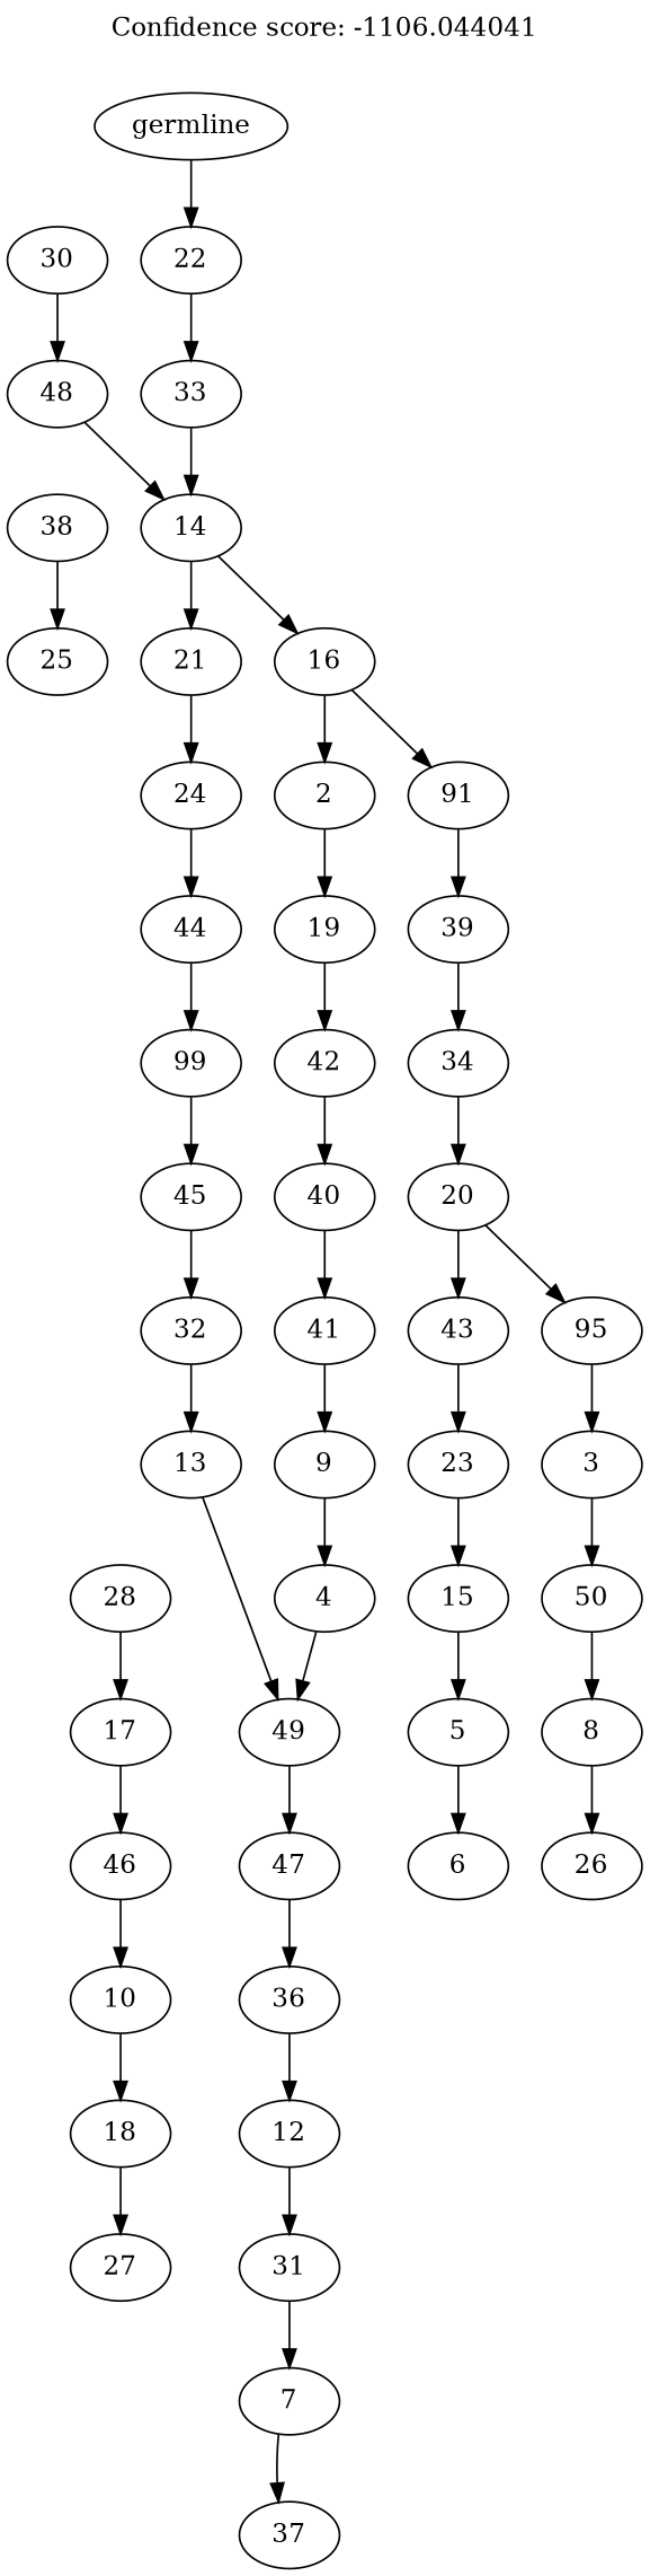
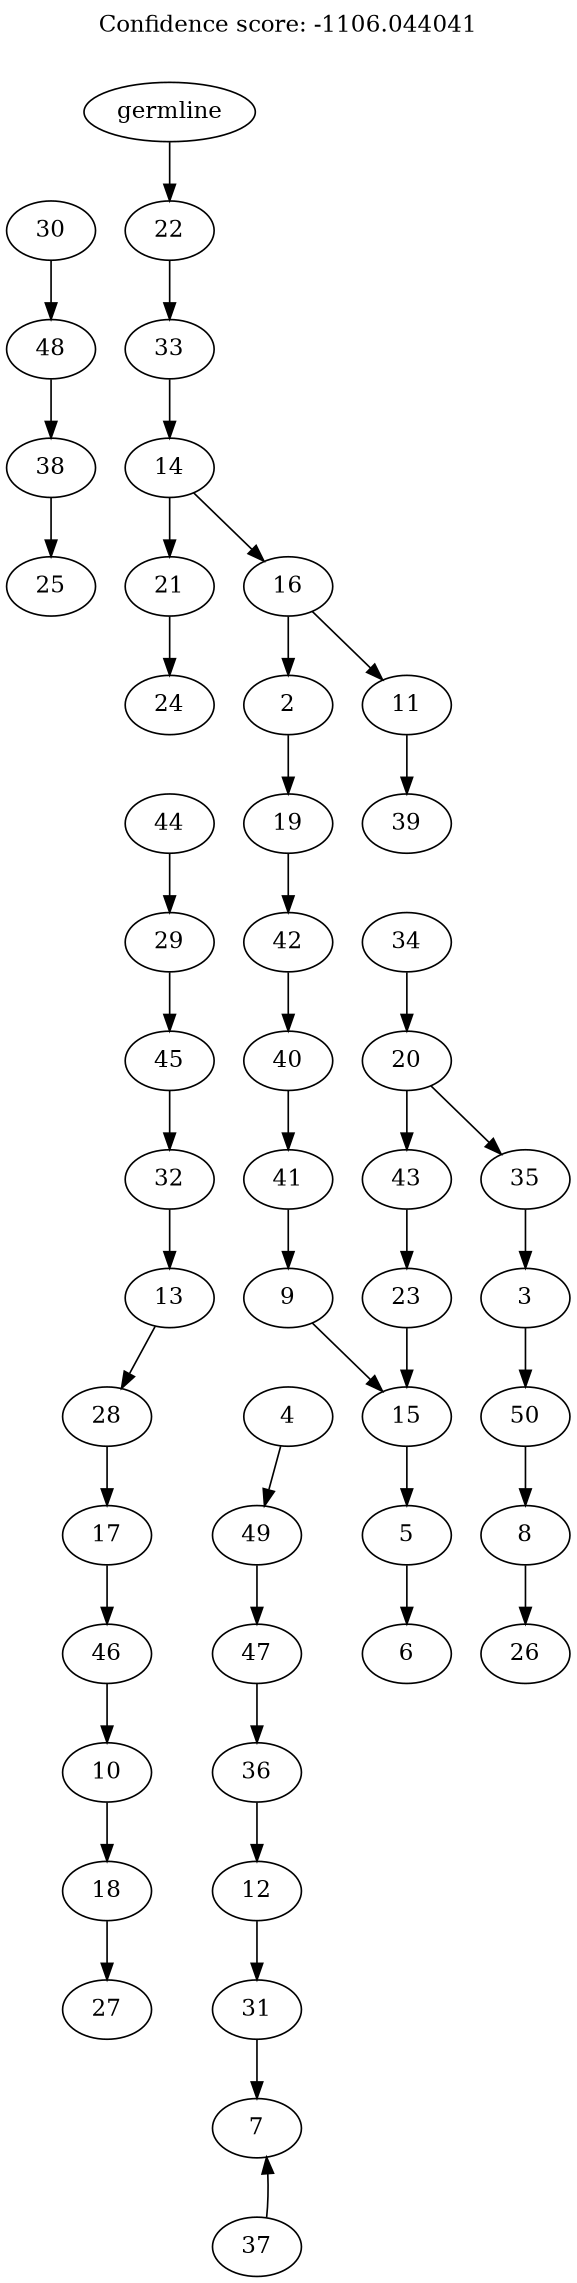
  digraph {
    label="Confidence score: -1106.044041"
    labelloc=t
    n1 [label=18]
    n2 [label=27]
    n3 [label=10]
    n4 [label=46]
    n5 [label=17]
    n6 [label=28]
    n7 [label=13]
    n8 [label=32]
    n9 [label=45]
-   n10 [label=99]
+   n10 [label=29]
    n11 [label=44]
    n12 [label=24]
    n13 [label=21]
    n14 [label=38]
    n15 [label=25]
    n16 [label=48]
    n17 [label=30]
    n18 [label=37]
    n19 [label=7]
    n20 [label=31]
    n21 [label=12]
    n22 [label=36]
    n23 [label=47]
    n24 [label=49]
    n25 [label=4]
    n26 [label=9]
    n27 [label=41]
    n28 [label=40]
    n29 [label=42]
    n30 [label=19]
    n31 [label=2]
    n32 [label=5]
    n33 [label=6]
    n34 [label=15]
    n35 [label=23]
    n36 [label=43]
    n37 [label=8]
    n38 [label=26]
    n39 [label=50]
    n40 [label=3]
-   n41 [label=95]
+   n41 [label=35]
    n42 [label=20]
    n43 [label=34]
    n44 [label=39]
-   n45 [label=91]
+   n45 [label=11]
    n46 [label=16]
    n47 [label=14]
    n48 [label=33]
    n49 [label=22]
    n50 [label=germline]
    n1 -> n2
    n3 -> n1
    n4 -> n3
    n5 -> n4
    n6 -> n5
-   n7 -> n24
+   n7 -> n6
    n8 -> n7
    n9 -> n8
    n10 -> n9
    n11 -> n10
-   n12 -> n11
    n13 -> n12
    n14 -> n15
-   n16 -> n47
+   n16 -> n14
    n17 -> n16
-   n19 -> n18
+   n18 -> n19
    n20 -> n19
    n21 -> n20
    n22 -> n21
    n23 -> n22
    n24 -> n23
    n25 -> n24
-   n26 -> n25
+   n26 -> n34
    n27 -> n26
    n28 -> n27
    n29 -> n28
    n30 -> n29
    n31 -> n30
    n32 -> n33
    n34 -> n32
    n35 -> n34
    n36 -> n35
    n37 -> n38
    n39 -> n37
    n40 -> n39
    n41 -> n40
    n42 -> n36
    n42 -> n41
    n43 -> n42
-   n44 -> n43
    n45 -> n44
    n46 -> n31
    n46 -> n45
    n47 -> n13
    n47 -> n46
    n48 -> n47
    n49 -> n48
    n50 -> n49
  }
